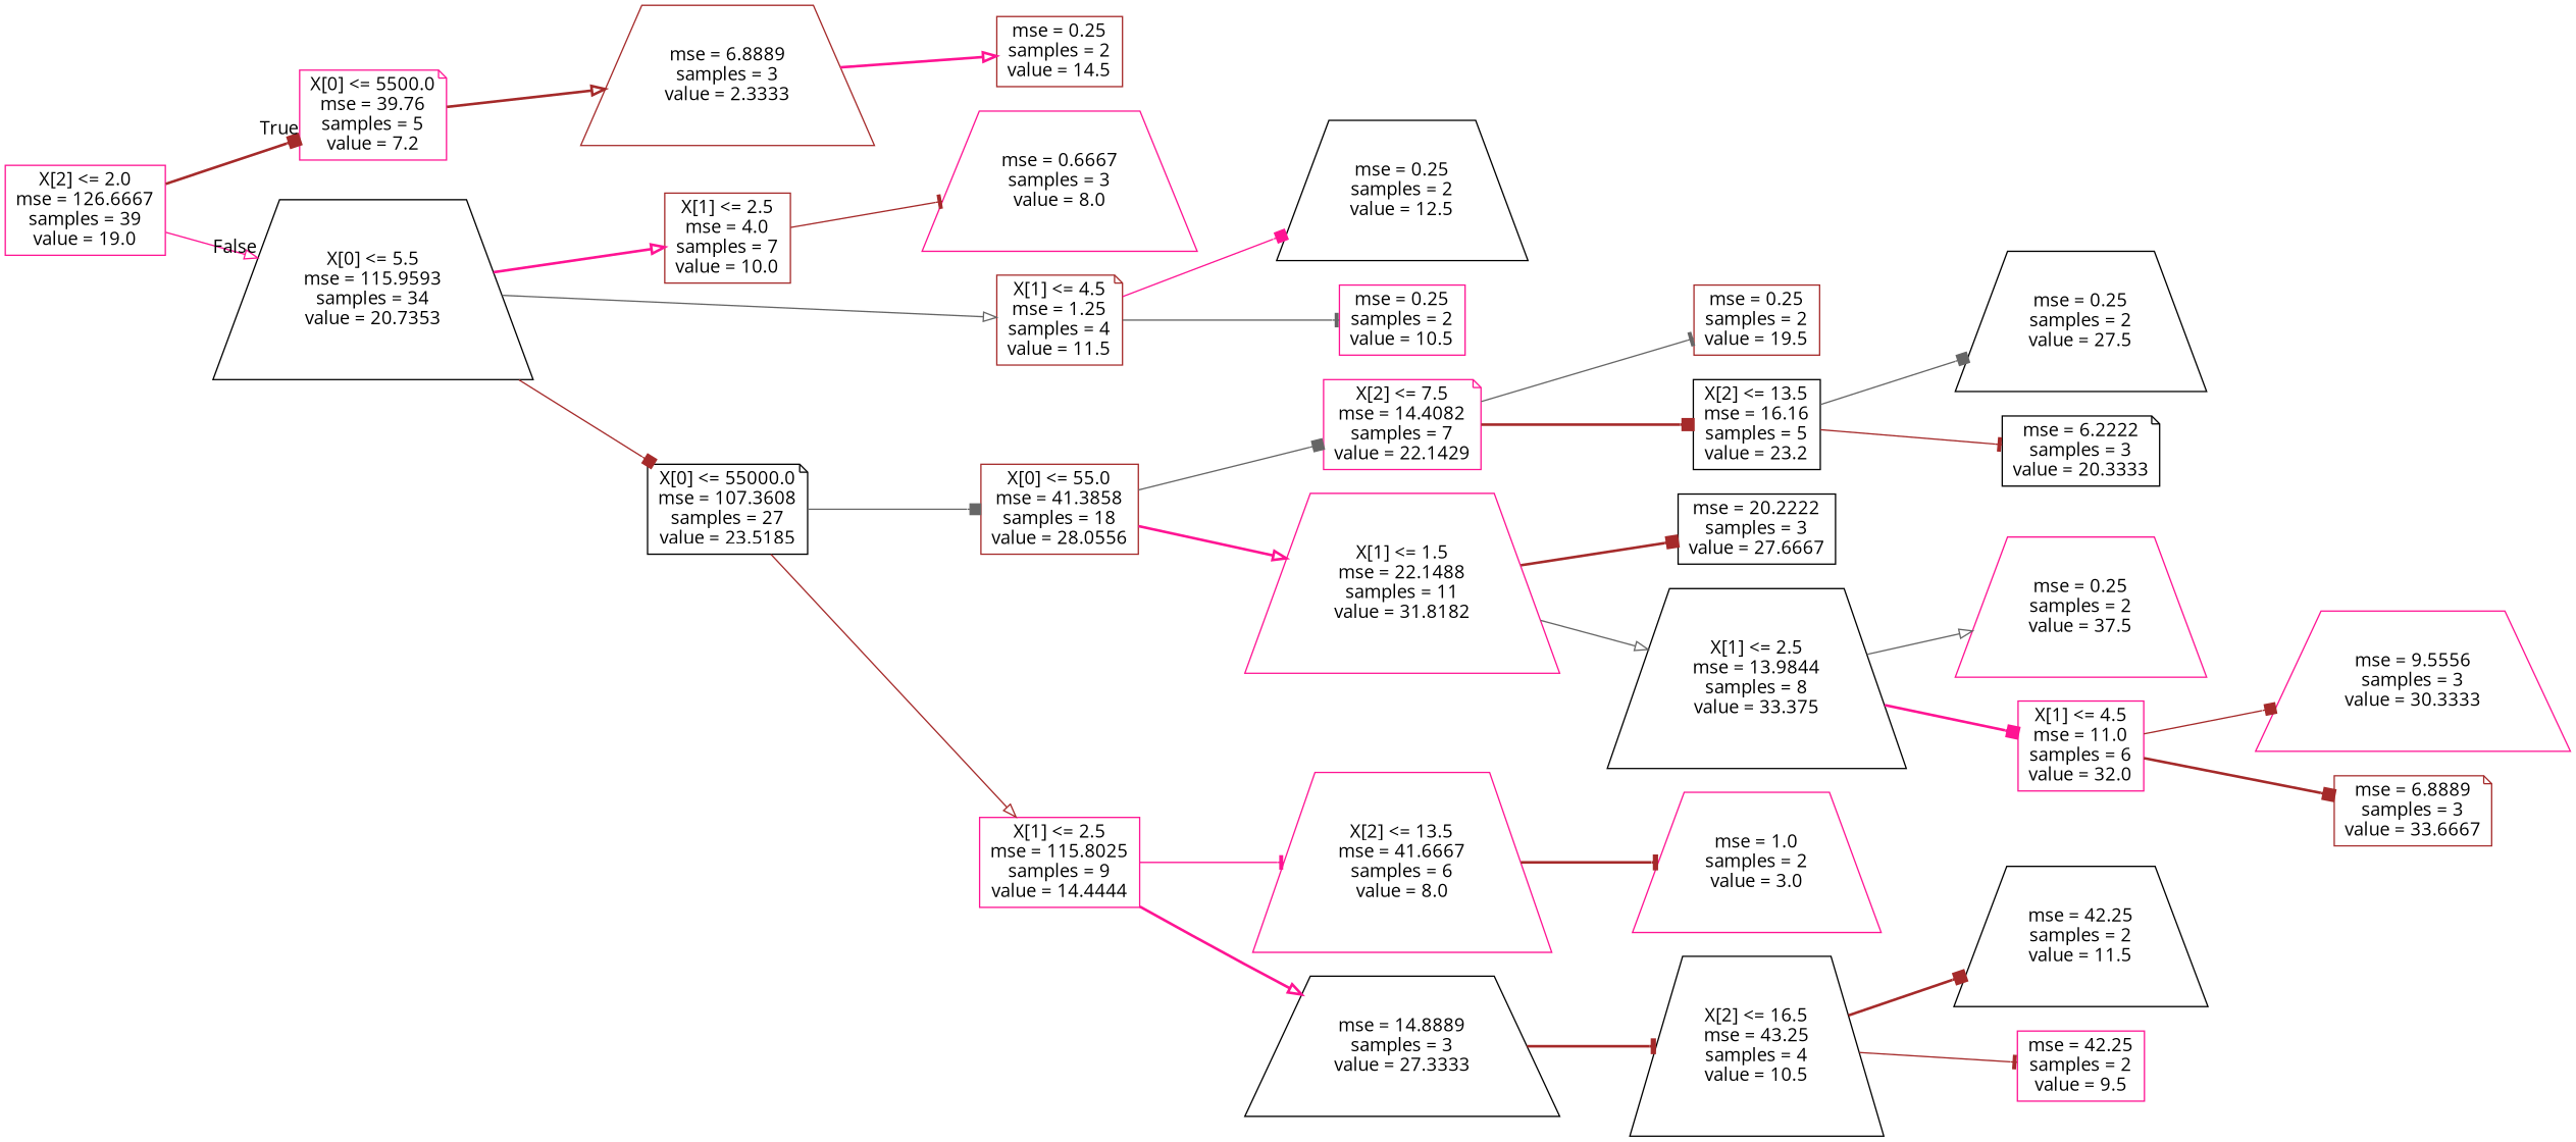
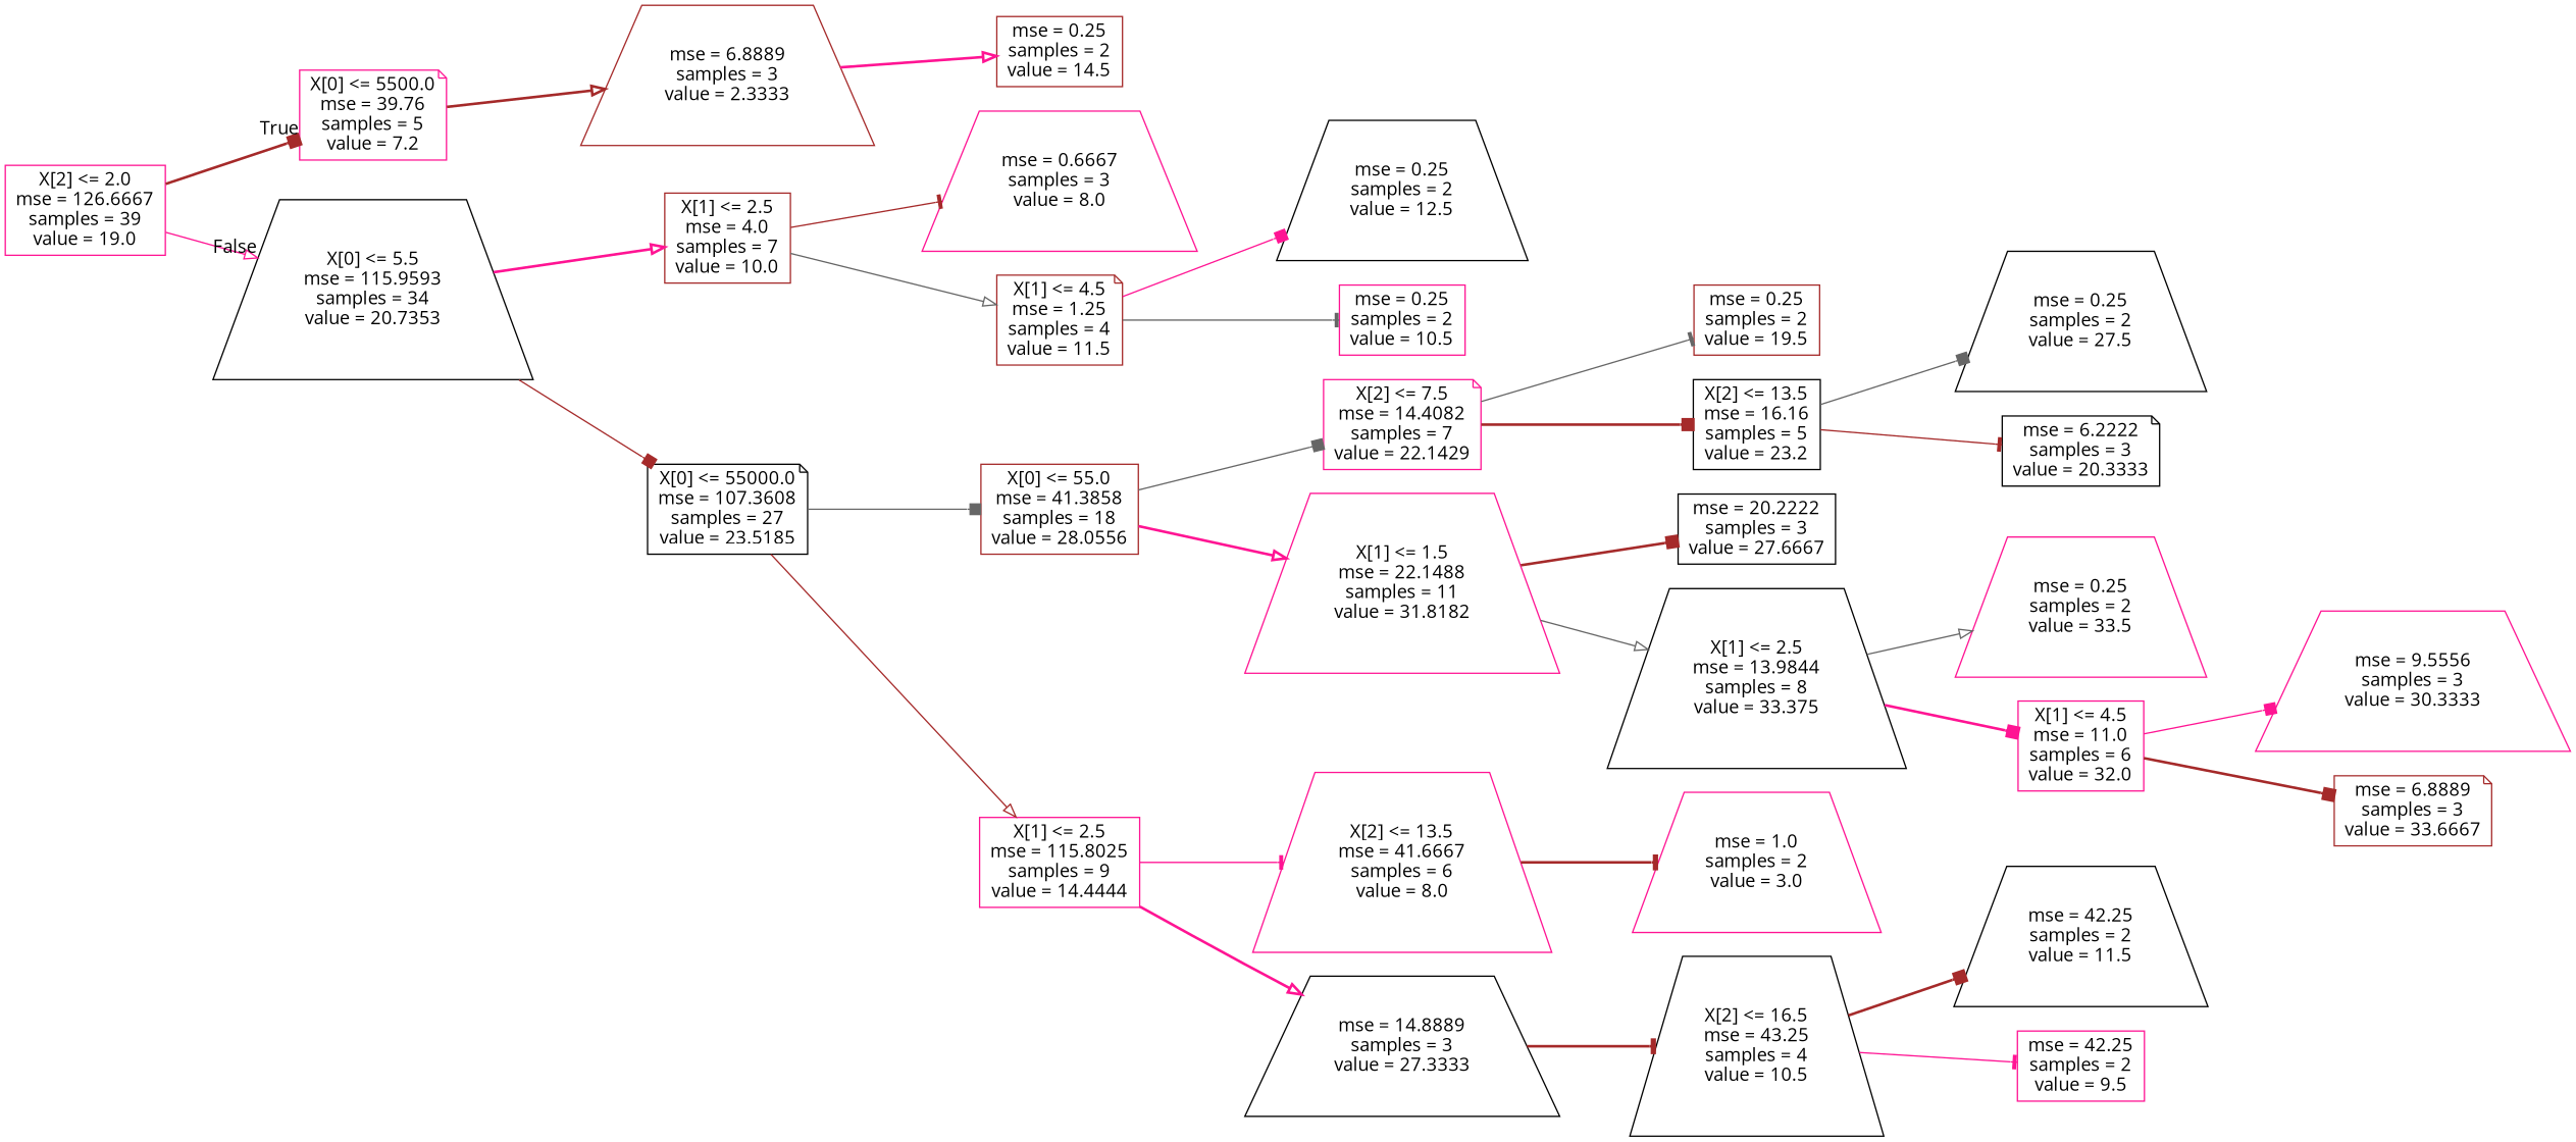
  digraph {
    fontname="Open Sans"
    rankdir=LR
    node [color=deeppink fontname="Open Sans" shape=trapezium]
    edge [arrowhead=box color=brown fontname="Open Sans" style=solid]
    n1 [label="X[2] <= 2.0\nmse = 126.6667\nsamples = 39\nvalue = 19.0" shape=box]
    n2 [label="X[0] <= 5500.0\nmse = 39.76\nsamples = 5\nvalue = 7.2" shape=note]
    n3 [color=black label="X[0] <= 5.5\nmse = 115.9593\nsamples = 34\nvalue = 20.7353"]
    n4 [color=brown label="mse = 6.8889\nsamples = 3\nvalue = 2.3333"]
    n5 [color=brown label="X[1] <= 2.5\nmse = 4.0\nsamples = 7\nvalue = 10.0" shape=box]
    n6 [color=black label="X[0] <= 55000.0\nmse = 107.3608\nsamples = 27\nvalue = 23.5185" shape=note]
    n7 [color=brown label="mse = 0.25\nsamples = 2\nvalue = 14.5" shape=box]
    n8 [label="mse = 0.6667\nsamples = 3\nvalue = 8.0"]
    n9 [color=brown label="X[1] <= 4.5\nmse = 1.25\nsamples = 4\nvalue = 11.5" shape=note]
    n10 [color=brown label="X[0] <= 55.0\nmse = 41.3858\nsamples = 18\nvalue = 28.0556" shape=box]
    n11 [label="X[1] <= 2.5\nmse = 115.8025\nsamples = 9\nvalue = 14.4444" shape=box]
    n12 [color=black label="mse = 0.25\nsamples = 2\nvalue = 12.5"]
    n13 [label="mse = 0.25\nsamples = 2\nvalue = 10.5" shape=box]
    n14 [label="X[2] <= 7.5\nmse = 14.4082\nsamples = 7\nvalue = 22.1429" shape=note]
    n15 [label="X[1] <= 1.5\nmse = 22.1488\nsamples = 11\nvalue = 31.8182"]
    n16 [label="X[2] <= 13.5\nmse = 41.6667\nsamples = 6\nvalue = 8.0"]
    n17 [color=black label="mse = 14.8889\nsamples = 3\nvalue = 27.3333"]
    n18 [color=brown label="mse = 0.25\nsamples = 2\nvalue = 19.5" shape=box]
    n19 [color=black label="X[2] <= 13.5\nmse = 16.16\nsamples = 5\nvalue = 23.2" shape=box]
    n20 [color=black label="mse = 20.2222\nsamples = 3\nvalue = 27.6667" shape=box]
    n21 [color=black label="X[1] <= 2.5\nmse = 13.9844\nsamples = 8\nvalue = 33.375"]
    n22 [color=black label="mse = 0.25\nsamples = 2\nvalue = 27.5"]
    n23 [color=black label="mse = 6.2222\nsamples = 3\nvalue = 20.3333" shape=note]
-   n24 [label="mse = 0.25\nsamples = 2\nvalue = 37.5"]
+   n24 [label="mse = 0.25\nsamples = 2\nvalue = 33.5"]
    n25 [label="X[1] <= 4.5\nmse = 11.0\nsamples = 6\nvalue = 32.0" shape=box]
    n26 [label="mse = 9.5556\nsamples = 3\nvalue = 30.3333"]
    n27 [color=brown label="mse = 6.8889\nsamples = 3\nvalue = 33.6667" shape=note]
    n28 [label="mse = 1.0\nsamples = 2\nvalue = 3.0"]
    n29 [color=black label="X[2] <= 16.5\nmse = 43.25\nsamples = 4\nvalue = 10.5"]
    n30 [color=black label="mse = 42.25\nsamples = 2\nvalue = 11.5"]
    n31 [label="mse = 42.25\nsamples = 2\nvalue = 9.5" shape=box]
    n1 -> n2 [headlabel=True labelangle=45 labeldistance=2.5 style=bold]
    n1 -> n3 [arrowhead=onormal color=deeppink headlabel=False labelangle=-45 labeldistance=2.5]
    n2 -> n4 [arrowhead=onormal style=bold]
    n3 -> n5 [arrowhead=onormal color=deeppink style=bold]
    n3 -> n6
    n4 -> n7 [arrowhead=onormal color=deeppink style=bold]
    n5 -> n8 [arrowhead=tee]
-   n3 -> n9 [arrowhead=onormal color=gray40]
+   n5 -> n9 [arrowhead=onormal color=gray40]
    n6 -> n10 [color=gray40]
    n6 -> n11 [arrowhead=onormal]
    n9 -> n12 [color=deeppink]
    n9 -> n13 [arrowhead=tee color=gray40]
    n10 -> n14 [color=gray40]
    n10 -> n15 [arrowhead=onormal color=deeppink style=bold]
    n11 -> n16 [arrowhead=tee color=deeppink]
    n11 -> n17 [arrowhead=onormal color=deeppink style=bold]
    n14 -> n18 [arrowhead=tee color=gray40]
    n14 -> n19 [style=bold]
    n15 -> n20 [style=bold]
    n15 -> n21 [arrowhead=onormal color=gray40]
    n16 -> n28 [arrowhead=tee style=bold]
    n17 -> n29 [arrowhead=tee style=bold]
    n19 -> n22 [color=gray40]
    n19 -> n23 [arrowhead=tee]
    n21 -> n24 [arrowhead=onormal color=gray40]
    n21 -> n25 [color=deeppink style=bold]
-   n25 -> n26
+   n25 -> n26 [color=deeppink]
    n25 -> n27 [style=bold]
    n29 -> n30 [style=bold]
-   n29 -> n31 [arrowhead=tee]
+   n29 -> n31 [arrowhead=tee color=deeppink]
  }
